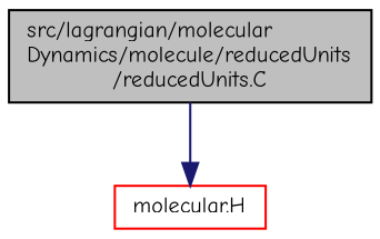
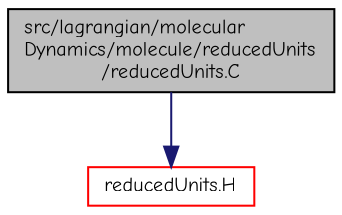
  digraph {
    fontname="Comic Neue"
    node [fontname="Comic Neue" fontsize=10 shape=record]
    n1 [color=black fillcolor=grey75 fontcolor=black height=0.2 label="src/lagrangian/molecular\lDynamics/molecule/reducedUnits\l/reducedUnits.C" style=filled width=0.4]
-   n2 [color=red height=0.2 label="molecular.H" width=0.4]
+   n2 [color=red height=0.2 label="reducedUnits.H" width=0.4]
    n1 -> n2 [color=midnightblue fontname="Comic Neue" fontsize=10 labelfontname=Helvetica labelfontsize=10 style=solid]
  }
